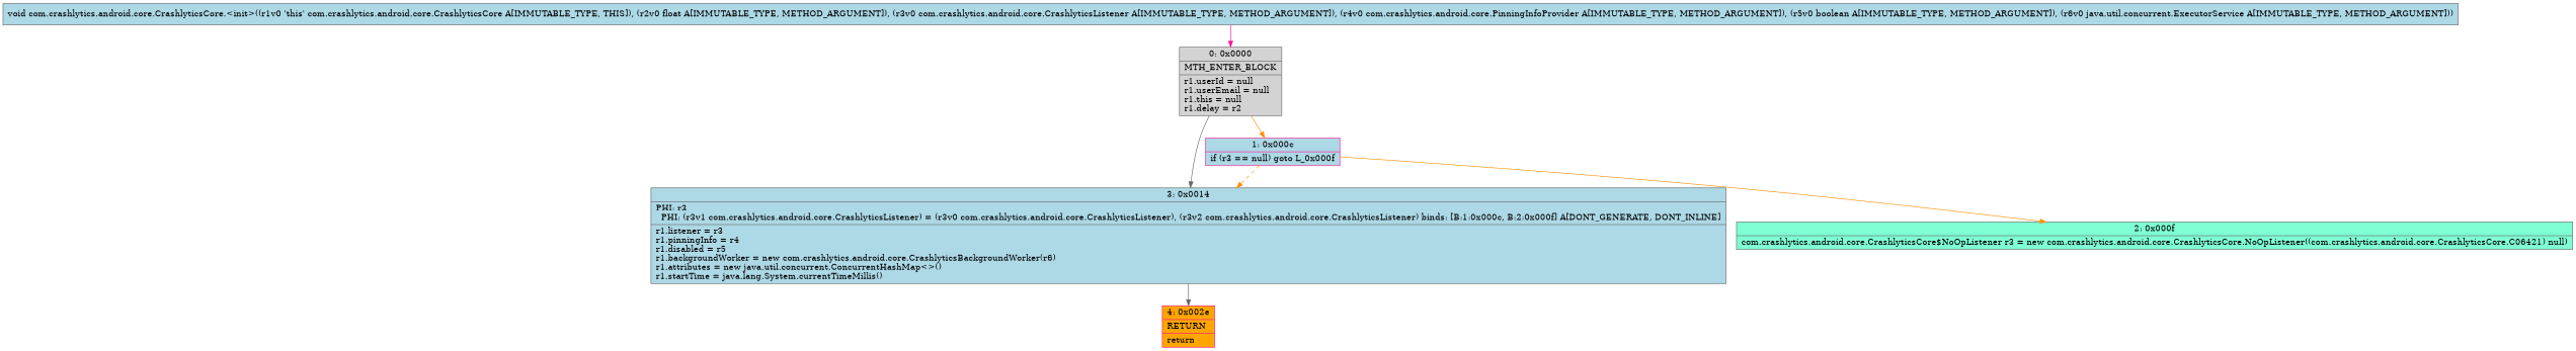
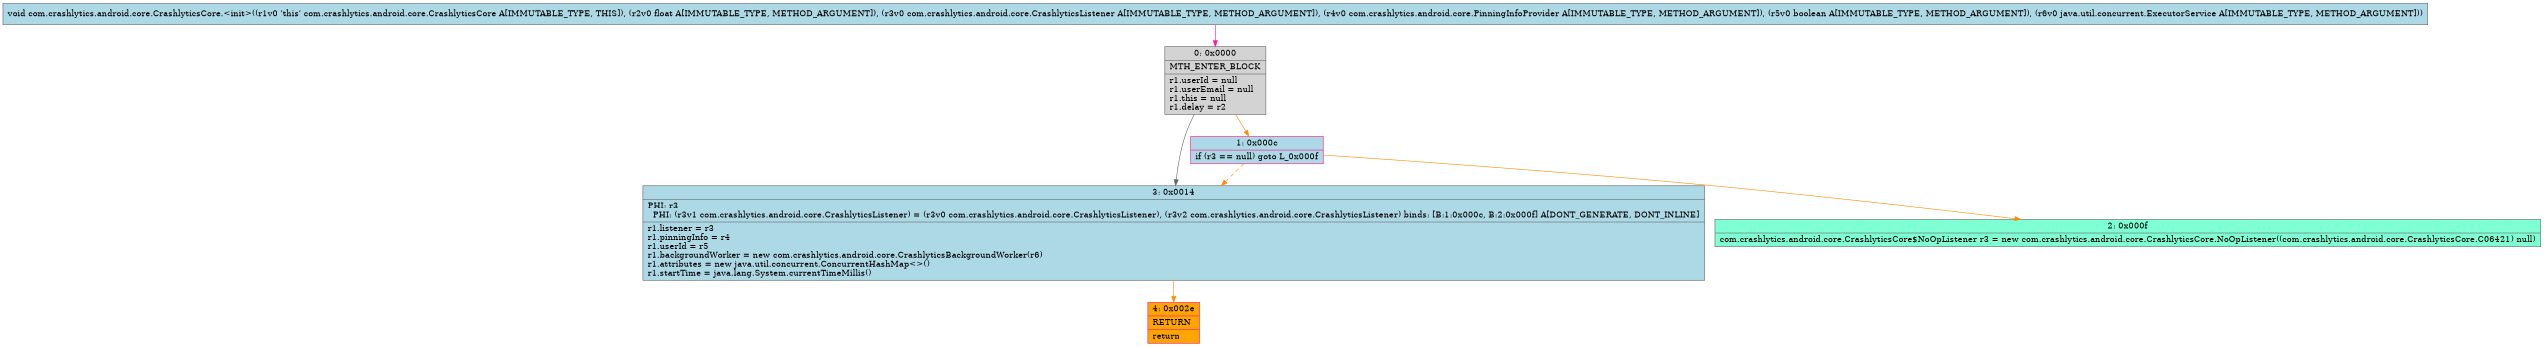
  digraph {
    node [color=gray40 fillcolor=lightblue shape=record style=filled]
    edge [color=darkorange]
    n1 [fillcolor=lightgrey label="{0\:\ 0x0000|MTH_ENTER_BLOCK\l|r1.userId = null\lr1.userEmail = null\lr1.this = null\lr1.delay = r2\l}"]
    n2 [color=deeppink label="{1\:\ 0x000c|if (r3 == null) goto L_0x000f\l}"]
-   n3 [label="{3\:\ 0x0014|PHI: r3 \l  PHI: (r3v1 com.crashlytics.android.core.CrashlyticsListener) = (r3v0 com.crashlytics.android.core.CrashlyticsListener), (r3v2 com.crashlytics.android.core.CrashlyticsListener) binds: [B:1:0x000c, B:2:0x000f] A[DONT_GENERATE, DONT_INLINE]\l|r1.listener = r3\lr1.pinningInfo = r4\lr1.disabled = r5\lr1.backgroundWorker = new com.crashlytics.android.core.CrashlyticsBackgroundWorker(r6)\lr1.attributes = new java.util.concurrent.ConcurrentHashMap\<\>()\lr1.startTime = java.lang.System.currentTimeMillis()\l}"]
+   n3 [label="{3\:\ 0x0014|PHI: r3 \l  PHI: (r3v1 com.crashlytics.android.core.CrashlyticsListener) = (r3v0 com.crashlytics.android.core.CrashlyticsListener), (r3v2 com.crashlytics.android.core.CrashlyticsListener) binds: [B:1:0x000c, B:2:0x000f] A[DONT_GENERATE, DONT_INLINE]\l|r1.listener = r3\lr1.pinningInfo = r4\lr1.userId = r5\lr1.backgroundWorker = new com.crashlytics.android.core.CrashlyticsBackgroundWorker(r6)\lr1.attributes = new java.util.concurrent.ConcurrentHashMap\<\>()\lr1.startTime = java.lang.System.currentTimeMillis()\l}"]
    n4 [fillcolor=aquamarine label="{2\:\ 0x000f|com.crashlytics.android.core.CrashlyticsCore$NoOpListener r3 = new com.crashlytics.android.core.CrashlyticsCore.NoOpListener((com.crashlytics.android.core.CrashlyticsCore.C06421) null)\l}"]
    n5 [color=deeppink fillcolor=orange label="{4\:\ 0x002e|RETURN\l|return\l}"]
    n6 [label="{void com.crashlytics.android.core.CrashlyticsCore.\<init\>((r1v0 'this' com.crashlytics.android.core.CrashlyticsCore A[IMMUTABLE_TYPE, THIS]), (r2v0 float A[IMMUTABLE_TYPE, METHOD_ARGUMENT]), (r3v0 com.crashlytics.android.core.CrashlyticsListener A[IMMUTABLE_TYPE, METHOD_ARGUMENT]), (r4v0 com.crashlytics.android.core.PinningInfoProvider A[IMMUTABLE_TYPE, METHOD_ARGUMENT]), (r5v0 boolean A[IMMUTABLE_TYPE, METHOD_ARGUMENT]), (r6v0 java.util.concurrent.ExecutorService A[IMMUTABLE_TYPE, METHOD_ARGUMENT])) }"]
    n1 -> n2
    n1 -> n3 [color=gray40]
    n2 -> n3 [style=dashed]
    n2 -> n4
-   n3 -> n5 [color=gray40]
+   n3 -> n5
    n6 -> n1 [color=deeppink]
  }
